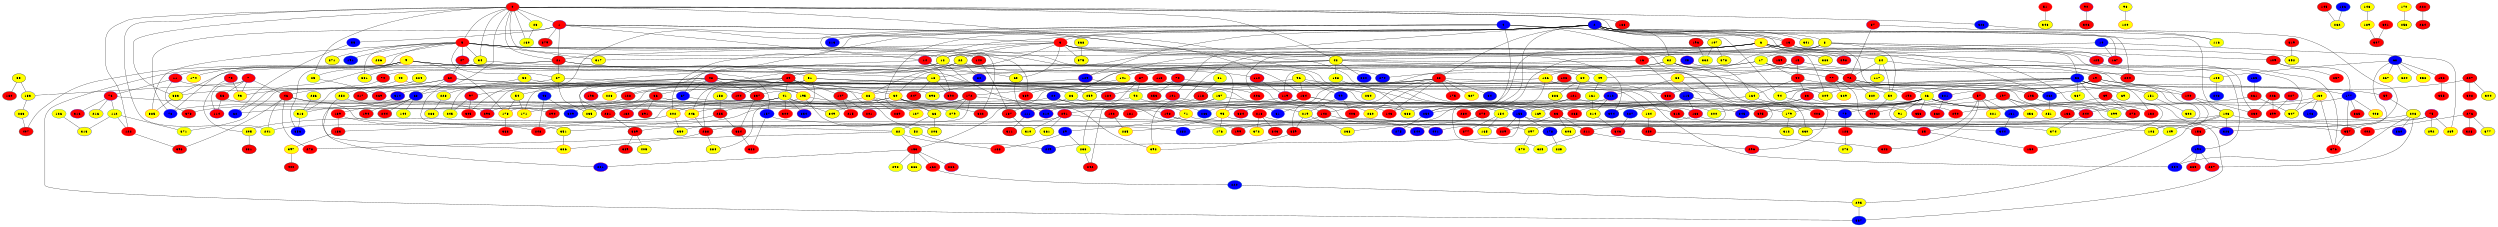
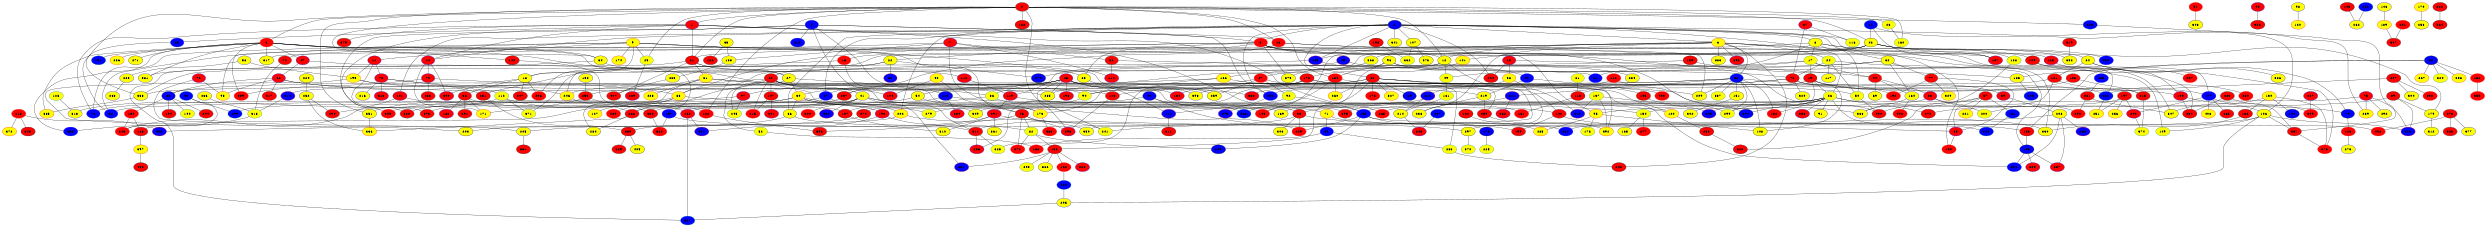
  graph {
    node [color=black fillcolor=red style=filled]
    0 [color=teal]
    1 [color=blue]
    5 [color=red]
    12 [fillcolor=yellow]
    13 [color=red]
    21
    23 [color=teal fillcolor=yellow]
    25 [color=teal fillcolor=yellow]
    34 [fillcolor=yellow]
    42 [fillcolor=yellow]
    122 [color=red]
    134 [color=red]
    160 [color=teal fillcolor=yellow]
    188
    241 [color=teal fillcolor=yellow]
    323 [color=teal fillcolor=blue]
    333 [fillcolor=yellow]
    351 [fillcolor=yellow]
    3 [color=red]
    14 [color=blue]
    33
    55 [color=blue fillcolor=blue]
    78 [color=blue fillcolor=blue]
    265 [color=red]
    379 [color=teal]
    27 [fillcolor=yellow]
    47 [color=blue]
    95 [color=red fillcolor=yellow]
    140
    169 [color=blue fillcolor=yellow]
    191 [color=teal fillcolor=blue]
    236 [color=red fillcolor=yellow]
    271 [fillcolor=yellow]
    317 [fillcolor=yellow]
    339 [color=red]
    356 [color=blue fillcolor=blue]
    381 [color=blue fillcolor=yellow]
    385 [color=red fillcolor=yellow]
    49 [color=teal fillcolor=yellow]
    210 [color=red fillcolor=blue]
    231
    16 [color=red]
    30 [color=red fillcolor=yellow]
    125 [color=blue]
    230
    31 [color=red fillcolor=yellow]
    110 [color=blue]
    367 [color=teal fillcolor=blue]
    407 [color=teal]
    269 [color=blue]
    65 [fillcolor=yellow]
    129 [color=red fillcolor=blue]
    179 [fillcolor=yellow]
    64 [fillcolor=yellow]
    74 [color=teal]
    138 [color=teal fillcolor=yellow]
    141 [color=red fillcolor=yellow]
    368 [color=blue fillcolor=yellow]
    380 [color=blue fillcolor=blue]
    396 [color=teal]
    263 [color=teal fillcolor=blue]
    235 [fillcolor=yellow]
    260 [color=red fillcolor=yellow]
    315 [color=teal]
    357 [color=teal]
    336 [color=red fillcolor=yellow]
    22 [fillcolor=yellow]
    88 [color=red fillcolor=yellow]
    209 [fillcolor=yellow]
    232 [color=teal fillcolor=blue]
    347 [fillcolor=yellow]
    375 [fillcolor=yellow]
    394 [fillcolor=blue]
    70 [color=blue]
    171 [color=red fillcolor=yellow]
    390 [color=blue]
    211 [color=teal]
    229 [color=red]
    156
    303 [fillcolor=yellow]
    62 [color=blue fillcolor=blue]
    2 [fillcolor=blue]
    6 [color=red fillcolor=yellow]
    8 [fillcolor=yellow]
    26 [color=teal fillcolor=yellow]
    28
    32 [fillcolor=yellow]
    66 [fillcolor=yellow]
    67 [color=blue fillcolor=blue]
    101 [color=blue]
    106 [fillcolor=yellow]
    107 [fillcolor=yellow]
    116 [color=teal fillcolor=yellow]
    167 [color=blue]
    202 [color=red fillcolor=yellow]
    204
    254 [color=blue fillcolor=blue]
    341 [color=blue fillcolor=yellow]
    24 [color=teal fillcolor=yellow]
    53 [color=teal fillcolor=blue]
    143 [color=red]
    150 [color=red]
    206 [color=red]
    238 [color=blue fillcolor=yellow]
    242
    383 [fillcolor=yellow]
    398 [color=blue]
    17 [color=teal fillcolor=yellow]
    50 [color=teal fillcolor=yellow]
    86 [color=teal fillcolor=yellow]
    109
    352 [fillcolor=yellow]
    79 [fillcolor=blue]
    91 [fillcolor=yellow]
    132 [color=red]
    272
    299 [color=teal fillcolor=yellow]
    344 [color=teal fillcolor=blue]
    345 [color=red fillcolor=blue]
    353 [color=blue]
    84 [fillcolor=blue]
    105
    142 [color=teal]
    175 [color=red]
    184 [color=blue]
    314 [color=red fillcolor=blue]
    327 [color=red fillcolor=yellow]
    359
    77 [color=teal]
    87 [color=red]
    164 [color=blue fillcolor=yellow]
    166 [color=red fillcolor=yellow]
    330 [fillcolor=yellow]
    82 [color=teal fillcolor=yellow]
    203 [fillcolor=yellow]
    181 [color=red]
    248 [color=red]
    163 [color=blue]
    326 [color=red fillcolor=blue]
    149 [color=teal fillcolor=yellow]
    282 [color=blue fillcolor=blue]
    295 [color=blue fillcolor=yellow]
    332 [color=teal fillcolor=yellow]
    378 [fillcolor=yellow]
    371 [color=teal fillcolor=yellow]
    234 [color=blue fillcolor=yellow]
    205 [color=blue fillcolor=yellow]
    350 [color=blue fillcolor=yellow]
    275 [color=red fillcolor=blue]
    29
    80 [color=red fillcolor=blue]
    246 [color=red fillcolor=yellow]
    274 [fillcolor=blue]
    111 [color=red fillcolor=blue]
    127 [color=red fillcolor=yellow]
    183 [color=teal]
    279 [color=teal fillcolor=yellow]
    289 [color=red]
    251 [color=red fillcolor=yellow]
    4 [color=blue fillcolor=blue]
    94 [color=teal fillcolor=yellow]
    213 [color=blue fillcolor=blue]
    305 [color=red]
    322 [color=teal]
    296 [color=blue]
    325 [color=teal fillcolor=yellow]
    245 [color=teal fillcolor=yellow]
    60 [color=blue]
    157 [color=blue fillcolor=blue]
    108 [fillcolor=yellow]
    176 [color=teal fillcolor=yellow]
    285 [color=red fillcolor=yellow]
    187
    72
    117 [color=blue fillcolor=yellow]
    190 [fillcolor=blue]
    151 [fillcolor=yellow]
    192 [color=red]
    321 [color=red fillcolor=blue]
    387 [color=teal fillcolor=yellow]
    7 [color=blue]
    46
    56 [color=teal]
    93 [color=red fillcolor=yellow]
    114 [color=blue]
    133 [color=blue fillcolor=yellow]
    278 [color=red]
    293 [color=blue]
    61 [color=blue fillcolor=blue]
    283 [color=blue fillcolor=yellow]
    44 [color=teal]
    19
    100 [color=blue]
    161 [color=teal fillcolor=yellow]
    404 [color=teal]
    177 [color=blue fillcolor=blue]
    257 [color=red]
    9 [color=red fillcolor=yellow]
    11 [color=blue]
    18 [fillcolor=yellow]
    173 [color=red fillcolor=yellow]
    174 [color=red fillcolor=yellow]
    259 [fillcolor=yellow]
    76 [color=blue]
    195 [color=red fillcolor=yellow]
    373 [color=teal]
    36 [color=teal]
    247
    363 [color=red]
    10 [color=teal fillcolor=blue]
    239 [color=red fillcolor=yellow]
    112 [color=teal fillcolor=yellow]
    216 [color=blue fillcolor=yellow]
    316 [color=blue]
    219 [color=blue fillcolor=yellow]
    369
    115 [fillcolor=blue]
    71 [color=red fillcolor=yellow]
    294 [color=teal]
    376 [color=red]
    338 [color=blue]
    253 [color=teal]
    15 [color=blue]
    38 [color=red fillcolor=yellow]
    212 [color=red fillcolor=blue]
    297 [fillcolor=yellow]
    69 [fillcolor=yellow]
    83 [color=blue]
    384 [color=blue]
    395 [color=teal]
    59 [color=blue]
    154 [color=teal fillcolor=yellow]
    182 [color=blue]
    198 [color=blue]
    391 [color=teal]
    208 [fillcolor=yellow]
    165 [color=blue fillcolor=yellow]
    277 [color=red]
    240 [color=blue]
    365 [color=teal]
    408 [color=red fillcolor=yellow]
    20 [fillcolor=blue]
    199 [color=teal]
    349 [fillcolor=yellow]
    155 [color=blue fillcolor=blue]
    228 [color=red fillcolor=yellow]
    284 [fillcolor=yellow]
    119 [color=blue]
    41 [color=blue fillcolor=yellow]
    52 [color=teal fillcolor=yellow]
    63 [fillcolor=blue]
    104 [color=blue]
    128 [color=teal]
    147 [color=teal]
    215 [color=red]
    268 [color=teal]
    320 [color=blue fillcolor=yellow]
    334 [color=blue fillcolor=blue]
    237 [color=blue]
    335 [color=blue]
    123 [color=red]
    318 [color=teal fillcolor=yellow]
    392 [color=red fillcolor=yellow]
    124 [color=red fillcolor=yellow]
    281 [color=red fillcolor=blue]
    300 [color=red]
    309 [color=teal fillcolor=blue]
    354 [color=red fillcolor=blue]
    168 [color=red]
    139 [color=red]
    144 [color=teal fillcolor=yellow]
    194 [color=teal]
    244 [color=teal]
    201 [color=blue]
    85 [color=blue]
    89 [color=blue fillcolor=blue]
    249 [fillcolor=blue]
    178 [fillcolor=blue]
    402 [color=red]
    329 [color=red fillcolor=yellow]
    92 [color=teal fillcolor=yellow]
    233 [color=teal fillcolor=yellow]
    388 [color=blue fillcolor=yellow]
    406 [color=red]
    337
    35 [fillcolor=yellow]
    180 [color=teal]
    401 [color=red fillcolor=blue]
    37 [color=blue]
    214 [fillcolor=yellow]
    270
    370 [color=teal fillcolor=yellow]
    39
    312 [fillcolor=yellow]
    40 [color=red fillcolor=yellow]
    250
    121 [color=teal]
    386 [fillcolor=yellow]
    172
    43 [color=teal fillcolor=blue]
    200 [color=teal fillcolor=yellow]
    290 [color=red]
    45 [color=red fillcolor=blue]
    291 [color=blue]
    153
    217
    382 [color=red]
    48 [color=blue]
    54 [fillcolor=yellow]
    97 [color=blue]
    193 [color=blue]
    393 [color=blue fillcolor=yellow]
    364
    51 [color=red]
    348 [fillcolor=yellow]
    302 [color=blue fillcolor=yellow]
    362 [color=blue]
    57 [color=teal]
    131 [color=teal fillcolor=blue]
    221 [color=red fillcolor=yellow]
    342
    58 [color=blue fillcolor=yellow]
    223 [color=blue fillcolor=yellow]
    288 [color=blue fillcolor=yellow]
    360 [color=red fillcolor=blue]
    280 [color=red]
    311
    68 [fillcolor=blue]
    152 [color=red]
    185 [color=blue fillcolor=yellow]
    267 [color=red fillcolor=yellow]
    324 [color=teal fillcolor=yellow]
    358 [color=red fillcolor=yellow]
    355 [color=red]
    243 [color=teal fillcolor=blue]
    73 [color=blue]
    331
    75 [color=blue]
    292 [color=blue fillcolor=yellow]
    313 [color=blue fillcolor=yellow]
    273 [color=blue fillcolor=yellow]
    81 [color=teal fillcolor=yellow]
    118
    162 [color=red]
    266 [color=blue]
    298 [color=teal fillcolor=yellow]
    366 [fillcolor=yellow]
    310 [fillcolor=yellow]
    397 [color=red fillcolor=yellow]
    90 [color=blue]
    306
    96 [fillcolor=yellow]
    99 [color=blue fillcolor=blue]
    403 [color=red]
    98 [color=blue fillcolor=yellow]
    120 [color=red fillcolor=yellow]
    102
    103 [color=teal]
    374 [color=teal fillcolor=yellow]
    113 [color=red]
    361 [fillcolor=yellow]
    126 [color=teal fillcolor=yellow]
    130 [color=red fillcolor=yellow]
    136
    148 [fillcolor=blue]
    135 [color=blue fillcolor=blue]
    261 [color=teal]
    137 [color=teal fillcolor=yellow]
    255 [color=teal]
    262 [color=blue fillcolor=yellow]
    145
    146 [color=blue fillcolor=yellow]
    189 [color=red fillcolor=yellow]
    307 [color=teal]
    220 [color=teal fillcolor=blue]
    225 [color=teal fillcolor=yellow]
    158 [color=blue fillcolor=yellow]
    159
    346 [color=blue]
    170 [color=red fillcolor=yellow]
    258 [fillcolor=yellow]
    400
    186 [color=teal fillcolor=blue]
    196
    197 [color=teal]
    256 [color=red fillcolor=yellow]
    207
    304 [fillcolor=yellow]
    308 [color=red]
    340 [color=red fillcolor=blue]
    218 [color=red]
    343
    372 [color=red fillcolor=yellow]
    222
    264
    224 [fillcolor=yellow]
    252 [color=blue fillcolor=yellow]
    226 [color=teal]
    399 [color=red]
    227 [color=blue]
    389 [color=teal]
    405 [fillcolor=yellow]
    276 [color=teal]
    328 [color=teal]
    377 [color=blue fillcolor=yellow]
    286 [color=blue fillcolor=yellow]
    287 [color=teal fillcolor=blue]
    301 [color=red]
    319 [color=teal]
    0 -- 1
    0 -- 5
    0 -- 12
    0 -- 13
    0 -- 21
    0 -- 23
    0 -- 25
    0 -- 34
    0 -- 42
    0 -- 122
    0 -- 134
    0 -- 160
    0 -- 188
    0 -- 241
    0 -- 323
    0 -- 333
    0 -- 351
    1 -- 21
    1 -- 3
    1 -- 14
    1 -- 33
    1 -- 55
    1 -- 78
    1 -- 265
    1 -- 379
    5 -- 34
    5 -- 27
    5 -- 47
    5 -- 95
    5 -- 140
    5 -- 169
    5 -- 191
    5 -- 236
    5 -- 271
    5 -- 317
    5 -- 339
    5 -- 356
    5 -- 381
    5 -- 385
    12 -- 333
    12 -- 49
    12 -- 210
    12 -- 231
    13 -- 16
    13 -- 30
    13 -- 125
    13 -- 230
    21 -- 27
    21 -- 31
    21 -- 110
    21 -- 367
    21 -- 407
    23 -- 160
    25 -- 269
    34 -- 381
    34 -- 65
    42 -- 129
    42 -- 179
    42 -- 64
    42 -- 74
    42 -- 138
    42 -- 141
+   42 -- 368
    42 -- 380
    122 -- 396
    134 -- 263
    134 -- 235
    134 -- 260
    134 -- 315
    323 -- 357
    333 -- 385
    351 -- 336
    3 -- 12
    3 -- 21
    3 -- 65
    3 -- 22
    3 -- 88
    3 -- 209
    3 -- 232
    3 -- 347
    3 -- 375
    3 -- 394
    14 -- 70
    14 -- 171
    14 -- 390
    33 -- 211
    33 -- 229
    33 -- 156
    33 -- 303
    55 -- 62
    27 -- 30
    27 -- 235
    27 -- 245
    47 -- 60
    47 -- 157
    95 -- 108
    95 -- 176
    95 -- 285
    140 -- 187
    49 -- 161
    231 -- 369
    16 -- 18
    16 -- 115
    30 -- 66
    30 -- 202
    30 -- 143
    30 -- 322
    30 -- 71
    30 -- 294
    125 -- 376
    31 -- 269
    31 -- 50
    31 -- 155
    31 -- 228
    31 -- 284
    110 -- 119
    65 -- 111
    129 -- 371
    129 -- 234
    179 -- 312
    64 -- 79
    64 -- 121
    64 -- 386
    74 -- 318
    138 -- 388
    141 -- 172
    368 -- 375
    315 -- 374
    357 -- 376
    22 -- 29
    22 -- 80
    22 -- 246
    22 -- 274
    88 -- 127
    88 -- 183
    88 -- 279
    88 -- 289
    232 -- 251
    70 -- 339
    70 -- 338
    70 -- 253
    211 -- 296
    211 -- 325
    156 -- 190
    2 -- 3
    2 -- 14
    2 -- 129
    2 -- 6
    2 -- 8
    2 -- 26
    2 -- 28
    2 -- 32
    2 -- 66
    2 -- 67
    2 -- 101
    2 -- 106
    2 -- 107
    2 -- 116
    2 -- 167
    2 -- 202
    2 -- 204
    2 -- 254
    2 -- 341
    6 -- 12
    6 -- 317
    6 -- 167
    6 -- 24
    6 -- 53
    6 -- 143
    6 -- 150
    6 -- 206
    6 -- 238
    6 -- 242
    6 -- 383
    6 -- 398
    8 -- 49
    8 -- 17
    8 -- 50
    8 -- 86
    8 -- 109
    8 -- 352
    26 -- 33
    26 -- 95
    26 -- 169
    26 -- 394
    26 -- 62
    26 -- 79
    26 -- 91
    26 -- 132
    26 -- 272
    26 -- 299
    26 -- 344
    26 -- 345
    26 -- 353
    28 -- 260
    28 -- 143
    28 -- 84
    28 -- 105
    28 -- 142
    28 -- 175
    28 -- 184
    28 -- 314
    28 -- 327
    28 -- 359
    32 -- 77
    32 -- 87
    32 -- 164
    32 -- 166
    32 -- 330
    66 -- 82
    66 -- 203
    67 -- 78
    67 -- 181
    101 -- 248
    101 -- 163
    106 -- 357
    106 -- 326
    106 -- 149
    106 -- 282
    106 -- 295
    107 -- 332
    107 -- 378
    202 -- 205
    202 -- 350
    254 -- 275
    24 -- 50
    24 -- 72
    24 -- 117
    24 -- 190
    53 -- 333
    53 -- 209
    53 -- 132
    53 -- 299
    53 -- 94
    53 -- 108
    53 -- 151
    53 -- 192
    53 -- 321
    53 -- 387
    17 -- 88
    17 -- 61
    17 -- 44
    17 -- 19
    17 -- 100
    50 -- 404
    86 -- 142
    86 -- 187
    109 -- 177
    109 -- 257
    79 -- 123
    105 -- 299
    142 -- 330
    142 -- 199
    314 -- 318
    359 -- 392
    77 -- 192
    77 -- 85
    77 -- 329
    87 -- 173
    87 -- 259
    87 -- 92
    87 -- 233
    164 -- 388
    164 -- 406
    166 -- 209
    166 -- 325
    166 -- 337
    82 -- 278
    82 -- 249
    82 -- 153
    163 -- 367
    163 -- 401
    295 -- 367
    205 -- 331
    29 -- 229
    29 -- 41
    29 -- 52
    29 -- 63
    29 -- 104
    29 -- 128
    29 -- 147
    29 -- 215
    29 -- 268
    246 -- 268
    111 -- 311
    183 -- 397
    4 -- 13
    4 -- 211
    4 -- 254
    4 -- 94
    4 -- 213
    4 -- 305
    4 -- 322
    94 -- 296
    60 -- 88
    60 -- 86
    60 -- 93
    60 -- 63
    60 -- 217
    157 -- 282
    157 -- 382
    187 -- 310
    72 -- 232
    72 -- 94
    72 -- 100
    72 -- 128
    72 -- 320
    190 -- 334
    190 -- 237
    190 -- 335
    151 -- 302
    321 -- 395
    321 -- 362
    7 -- 46
    7 -- 56
    7 -- 93
    7 -- 114
    7 -- 133
    46 -- 241
    46 -- 396
    46 -- 82
    46 -- 278
    46 -- 293
    56 -- 114
    56 -- 61
    133 -- 283
    283 -- 407
    44 -- 164
    44 -- 69
    44 -- 83
    19 -- 26
    19 -- 108
    19 -- 177
    19 -- 338
    19 -- 59
    19 -- 154
    100 -- 230
    100 -- 106
    161 -- 214
    177 -- 357
    177 -- 240
    177 -- 365
    177 -- 408
    9 -- 25
    9 -- 78
    9 -- 62
    9 -- 404
    9 -- 11
    9 -- 18
    9 -- 173
    9 -- 174
    9 -- 259
    11 -- 76
    11 -- 195
    11 -- 373
    18 -- 390
    18 -- 206
    18 -- 36
    18 -- 247
    173 -- 363
    76 -- 246
    76 -- 112
    76 -- 216
    76 -- 316
    195 -- 231
    195 -- 203
    195 -- 219
    36 -- 171
    36 -- 182
    36 -- 198
    36 -- 391
    10 -- 42
    10 -- 167
    10 -- 239
    112 -- 122
    112 -- 371
    112 -- 313
    219 -- 238
    219 -- 359
    369 -- 389
    369 -- 405
    115 -- 163
    115 -- 384
    115 -- 395
    71 -- 85
    71 -- 89
    15 -- 204
    15 -- 44
    15 -- 38
    38 -- 212
    38 -- 297
    212 -- 214
    212 -- 270
    297 -- 370
    83 -- 155
    83 -- 200
    83 -- 290
    59 -- 208
    154 -- 165
    154 -- 277
    198 -- 211
    198 -- 401
    208 -- 241
    208 -- 334
    208 -- 237
    208 -- 360
    240 -- 374
    20 -- 263
    20 -- 199
    20 -- 349
    155 -- 229
    155 -- 249
    155 -- 178
    155 -- 402
    119 -- 154
    119 -- 291
    41 -- 373
    41 -- 349
    41 -- 124
    41 -- 281
    41 -- 300
    41 -- 309
    41 -- 354
    52 -- 168
    63 -- 139
    63 -- 144
    63 -- 194
    63 -- 244
    128 -- 293
    147 -- 215
    147 -- 201
    268 -- 336
    268 -- 284
    123 -- 273
    318 -- 356
    124 -- 250
    139 -- 248
    139 -- 183
    85 -- 150
    89 -- 168
    89 -- 233
    178 -- 225
    92 -- 111
    92 -- 155
    233 -- 242
    337 -- 364
    35 -- 133
    35 -- 180
    37 -- 116
    37 -- 72
    214 -- 346
    270 -- 340
    39 -- 179
    39 -- 272
    39 -- 326
    40 -- 46
    40 -- 104
    250 -- 342
    121 -- 254
    121 -- 200
    121 -- 280
    172 -- 350
    172 -- 246
    172 -- 279
    172 -- 392
    172 -- 255
    43 -- 248
    43 -- 309
    45 -- 72
    45 -- 119
    291 -- 369
    291 -- 297
    291 -- 310
    291 -- 361
    153 -- 281
    153 -- 162
    153 -- 266
    153 -- 298
    153 -- 366
    48 -- 235
    48 -- 67
    48 -- 184
    48 -- 293
    48 -- 334
    48 -- 124
    48 -- 337
    48 -- 54
    48 -- 97
    48 -- 193
    48 -- 393
    54 -- 171
    54 -- 173
    97 -- 305
    97 -- 245
    364 -- 382
    51 -- 348
    57 -- 404
    57 -- 85
    57 -- 131
    57 -- 221
    57 -- 342
    131 -- 344
    58 -- 195
    58 -- 223
    223 -- 288
    68 -- 156
    68 -- 152
    68 -- 185
    68 -- 267
    68 -- 324
    68 -- 358
    152 -- 355
    185 -- 243
    73 -- 205
    73 -- 93
    75 -- 326
    75 -- 239
    75 -- 268
    75 -- 292
    81 -- 118
    118 -- 181
    162 -- 220
    397 -- 400
    90 -- 306
    96 -- 134
    96 -- 149
    96 -- 153
    96 -- 99
    99 -- 219
    99 -- 403
    98 -- 120
    102 -- 285
    103 -- 315
    103 -- 118
    113 -- 388
    113 -- 393
    126 -- 313
    130 -- 347
    130 -- 376
    130 -- 136
    130 -- 148
    136 -- 330
    135 -- 261
    261 -- 347
    261 -- 290
    137 -- 210
    137 -- 345
    137 -- 392
    255 -- 351
    255 -- 364
    145 -- 262
    146 -- 189
    189 -- 307
    220 -- 295
    158 -- 255
    159 -- 274
    159 -- 185
    170 -- 258
    186 -- 262
    196 -- 332
    197 -- 265
    197 -- 251
    197 -- 240
    197 -- 256
    207 -- 232
    207 -- 304
    207 -- 308
    218 -- 340
    218 -- 343
    218 -- 372
    222 -- 264
    224 -- 252
    252 -- 336
    252 -- 294
    226 -- 230
    226 -- 399
    227 -- 399
    276 -- 402
    276 -- 328
    276 -- 377
    286 -- 318
    287 -- 346
    301 -- 307
    319 -- 352
  }
